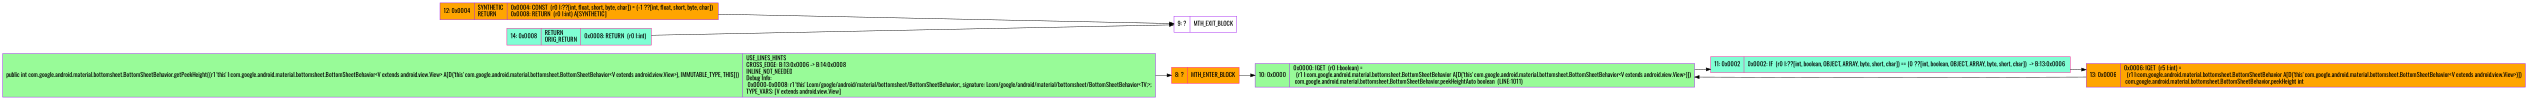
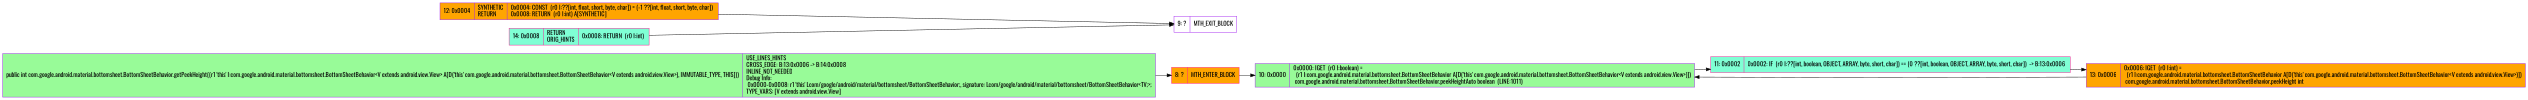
  digraph {
    fontname=Oswald
    rankdir=LR
    node [color=purple fillcolor=orange fontname=Oswald shape=record style=filled]
    edge [fontname=Oswald]
    n1 [color=deeppink label="{8\:\ ?|MTH_ENTER_BLOCK\l}"]
    n2 [fillcolor=palegreen label="{10\:\ 0x0000|0x0000: IGET  (r0 I:boolean) = \l  (r1 I:com.google.android.material.bottomsheet.BottomSheetBehavior A[D('this' com.google.android.material.bottomsheet.BottomSheetBehavior\<V extends android.view.View\>)])\l com.google.android.material.bottomsheet.BottomSheetBehavior.peekHeightAuto boolean  (LINE:1011)\l}"]
    n3 [color=deeppink fillcolor=aquamarine label="{11\:\ 0x0002|0x0002: IF  (r0 I:??[int, boolean, OBJECT, ARRAY, byte, short, char]) == (0 ??[int, boolean, OBJECT, ARRAY, byte, short, char])  \-\> B:13:0x0006 \l}"]
-   n4 [label="{13\:\ 0x0006|0x0006: IGET  (r5 I:int) = \l  (r1 I:com.google.android.material.bottomsheet.BottomSheetBehavior A[D('this' com.google.android.material.bottomsheet.BottomSheetBehavior\<V extends android.view.View\>)])\l com.google.android.material.bottomsheet.BottomSheetBehavior.peekHeight int \l}"]
+   n4 [label="{13\:\ 0x0006|0x0006: IGET  (r0 I:int) = \l  (r1 I:com.google.android.material.bottomsheet.BottomSheetBehavior A[D('this' com.google.android.material.bottomsheet.BottomSheetBehavior\<V extends android.view.View\>)])\l com.google.android.material.bottomsheet.BottomSheetBehavior.peekHeight int \l}"]
    n5 [label="{12\:\ 0x0004|SYNTHETIC\lRETURN\l|0x0004: CONST  (r0 I:??[int, float, short, byte, char]) = (\-1 ??[int, float, short, byte, char]) \l0x0008: RETURN  (r0 I:int) A[SYNTHETIC]\l}"]
    n6 [fillcolor=white label="{9\:\ ?|MTH_EXIT_BLOCK\l}"]
-   n7 [color=deeppink fillcolor=aquamarine label="{14\:\ 0x0008|RETURN\lORIG_RETURN\l|0x0008: RETURN  (r0 I:int) \l}"]
+   n7 [color=deeppink fillcolor=aquamarine label="{14\:\ 0x0008|RETURN\lORIG_HINTS\l|0x0008: RETURN  (r0 I:int) \l}"]
    n8 [fillcolor=palegreen label="{public int com.google.android.material.bottomsheet.BottomSheetBehavior.getPeekHeight((r1 'this' I:com.google.android.material.bottomsheet.BottomSheetBehavior\<V extends android.view.View\> A[D('this' com.google.android.material.bottomsheet.BottomSheetBehavior\<V extends android.view.View\>), IMMUTABLE_TYPE, THIS]))  | USE_LINES_HINTS\lCROSS_EDGE: B:13:0x0006 \-\> B:14:0x0008\lINLINE_NOT_NEEDED\lDebug Info:\l  0x0000\-0x0008: r1 'this' Lcom\/google\/android\/material\/bottomsheet\/BottomSheetBehavior;, signature: Lcom\/google\/android\/material\/bottomsheet\/BottomSheetBehavior\<TV;\>;\lTYPE_VARS: [V extends android.view.View]\l}"]
    n1 -> n2
    n2 -> n3
    n3 -> n4
    n4 -> n2
    n5 -> n6
    n7 -> n6
    n8 -> n1
  }
